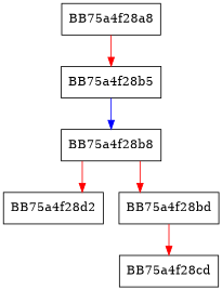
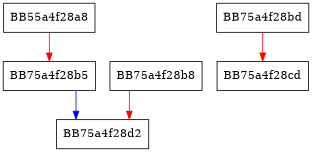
  digraph {
    splines=ortho
    node [shape=box]
    edge [color=red]
-   BB75a4f28a8
+   BB75a4f28a8 [label=BB55a4f28a8]
    BB75a4f28b5
    BB75a4f28b8
    BB75a4f28d2
    BB75a4f28bd
    BB75a4f28cd
    BB75a4f28a8 -> BB75a4f28b5
-   BB75a4f28b5 -> BB75a4f28b8 [color=blue]
+   BB75a4f28b5 -> BB75a4f28d2 [color=blue]
    BB75a4f28b8 -> BB75a4f28d2
-   BB75a4f28b8 -> BB75a4f28bd
    BB75a4f28bd -> BB75a4f28cd
  }
